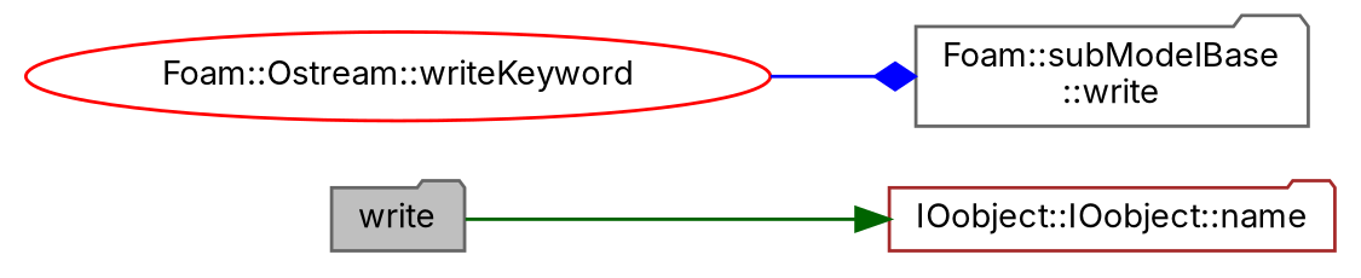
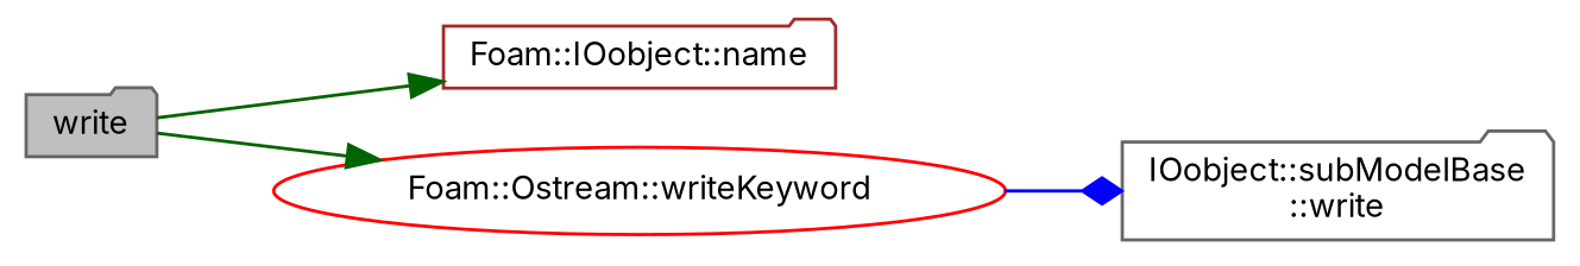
  digraph {
    fontname=Inter
    rankdir=LR
    node [color=gray40 fontname=Inter fontsize=10 shape=folder]
    edge [arrowhead=normal color=darkgreen fontname=Inter fontsize=10 labelfontname=Helvetica labelfontsize=10 style=solid]
    n1 [fillcolor=grey75 fontcolor=black height=0.2 label=write style=filled width=0.4]
-   n2 [color=brown height=0.2 label="IOobject::IOobject::name" width=0.4]
+   n2 [color=brown height=0.2 label="Foam::IOobject::name" width=0.4]
    n3 [color=red height=0.2 label="Foam::Ostream::writeKeyword" shape=ellipse width=0.4]
-   n4 [height=0.2 label="Foam::subModelBase\l::write" width=0.4]
+   n4 [height=0.2 label="IOobject::subModelBase\l::write" width=0.4]
    n1 -> n2
+   n1 -> n3
    n3 -> n4 [arrowhead=diamond color=blue]
  }
